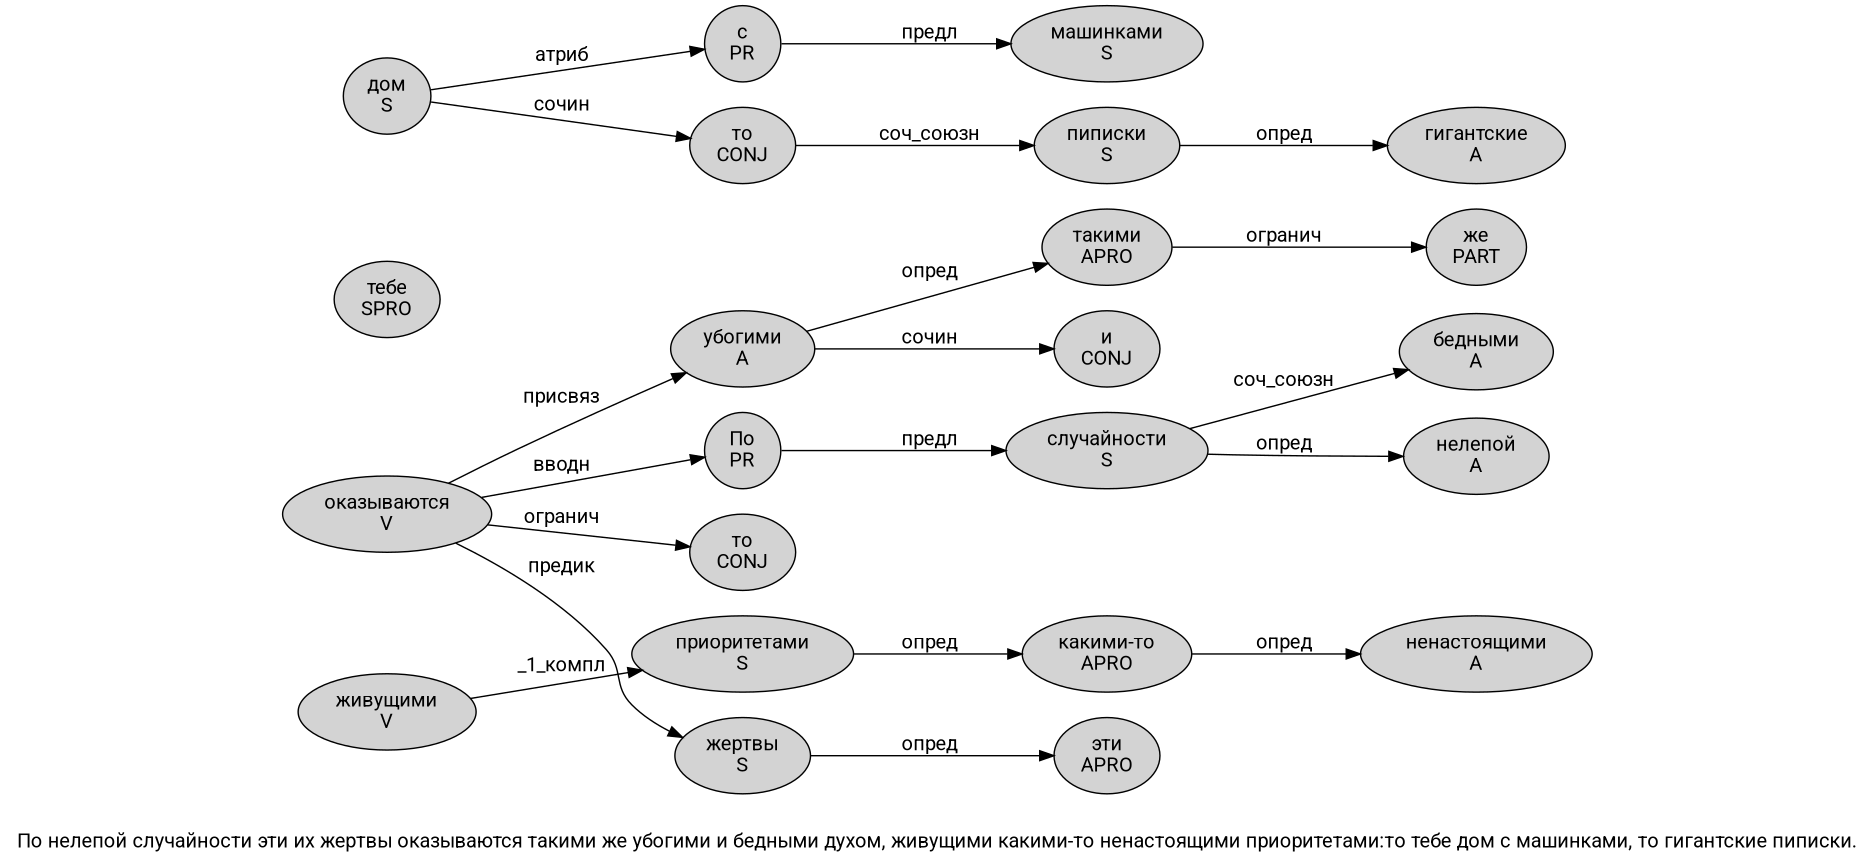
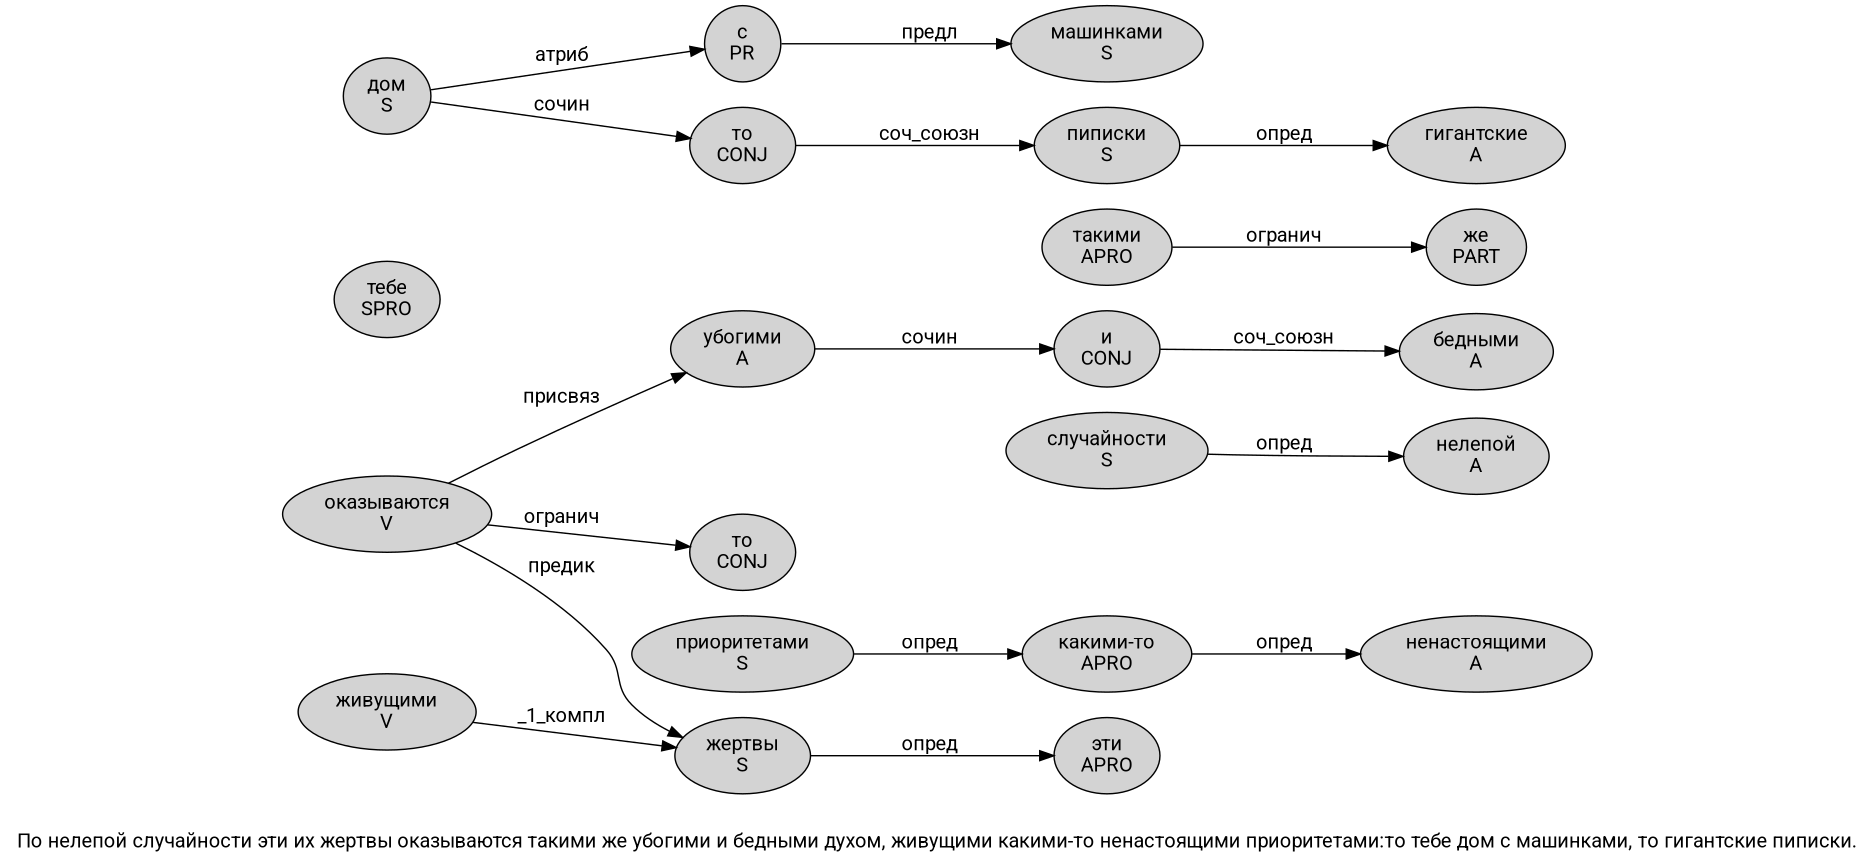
  digraph {
    fontname=Roboto
    label="По нелепой случайности эти их жертвы оказываются такими же убогими и бедными духом, живущими какими-то ненастоящими приоритетами:то тебе дом с машинками, то гигантские пиписки."
    rankdir=LR
    node [fillcolor=lightgray fontname=Roboto penwidth=1 shape=ellipse style=filled]
    edge [fontname=Roboto]
-   n1 [label="По\nPR"]
    n2 [label="случайности\nS"]
    n3 [label="нелепой\nA"]
    n4 [label="эти\nAPRO"]
    n5 [label="жертвы\nS"]
    n6 [label="оказываются\nV"]
    n7 [label="убогими\nA"]
    n8 [label="то\nCONJ"]
    n9 [label="такими\nAPRO"]
    n10 [label="и\nCONJ"]
    n11 [label="же\nPART"]
    n12 [label="бедными\nA"]
    n13 [label="живущими\nV"]
    n14 [label="приоритетами\nS"]
    n15 [label="какими-то\nAPRO"]
    n16 [label="ненастоящими\nA"]
    n17 [label="тебе\nSPRO"]
    n18 [label="дом\nS"]
    n19 [label="с\nPR"]
    n20 [label="то\nCONJ"]
    n21 [label="машинками\nS"]
    n22 [label="пиписки\nS"]
    n23 [label="гигантские\nA"]
-   n1 -> n2 [label="предл"]
    n2 -> n3 [label="опред"]
    n5 -> n4 [label="опред"]
-   n6 -> n1 [label="вводн"]
    n6 -> n5 [label="предик"]
    n6 -> n7 [label="присвяз"]
    n6 -> n8 [label="огранич"]
-   n7 -> n9 [label="опред"]
    n7 -> n10 [label="сочин"]
    n9 -> n11 [label="огранич"]
-   n2 -> n12 [label="соч_союзн"]
-   n13 -> n14 [label="_1_компл"]
+   n10 -> n12 [label="соч_союзн"]
+   n13 -> n5 [label="_1_компл"]
    n14 -> n15 [label="опред"]
    n15 -> n16 [label="опред"]
    n18 -> n19 [label="атриб"]
    n18 -> n20 [label="сочин"]
    n19 -> n21 [label="предл"]
    n20 -> n22 [label="соч_союзн"]
    n22 -> n23 [label="опред"]
  }
